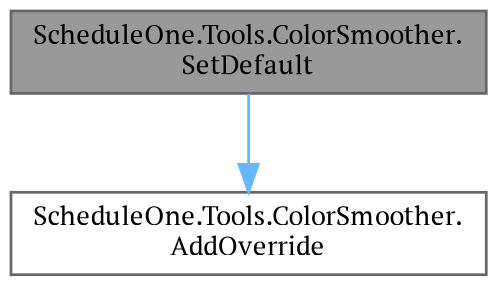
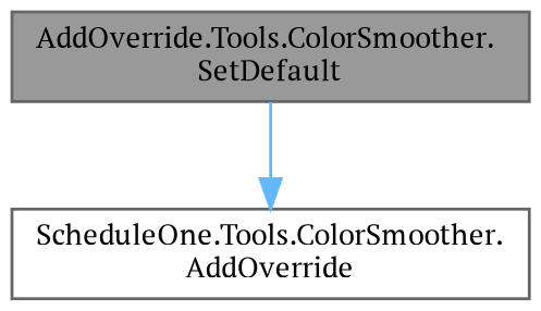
  digraph {
    rankdir=TB
    fontname="PT Serif"
    node [fontname="PT Serif" fontsize=10 shape=box style=filled]
-   n1 [color=gray40 fillcolor=grey60 fontcolor=black height=0.2 label="ScheduleOne.Tools.ColorSmoother.\lSetDefault" width=0.4]
+   n1 [color=gray40 fillcolor=grey60 fontcolor=black height=0.2 label="AddOverride.Tools.ColorSmoother.\lSetDefault" width=0.4]
    n2 [color=grey40 fillcolor=white height=0.2 label="ScheduleOne.Tools.ColorSmoother.\lAddOverride" width=0.4]
    n1 -> n2 [color=steelblue1 fontname="PT Serif" fontsize=10 labelfontname=Helvetica labelfontsize=10 style=solid]
  }
